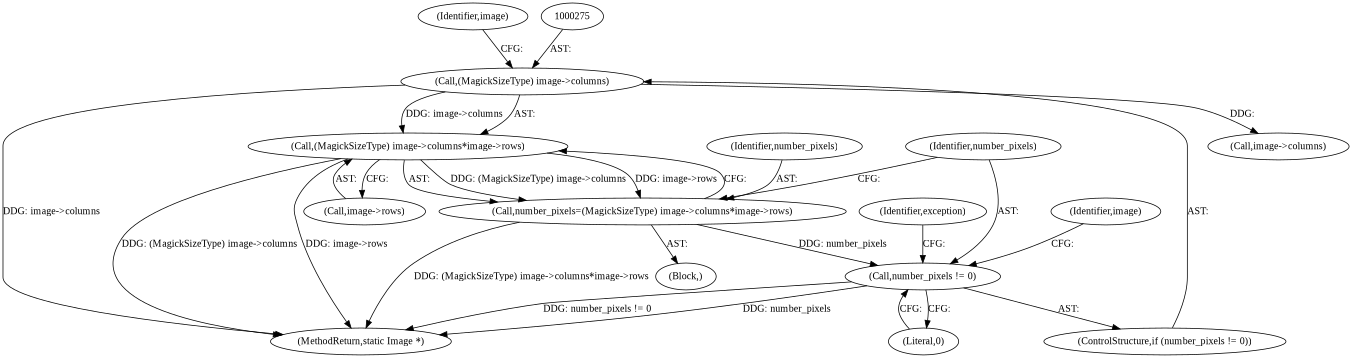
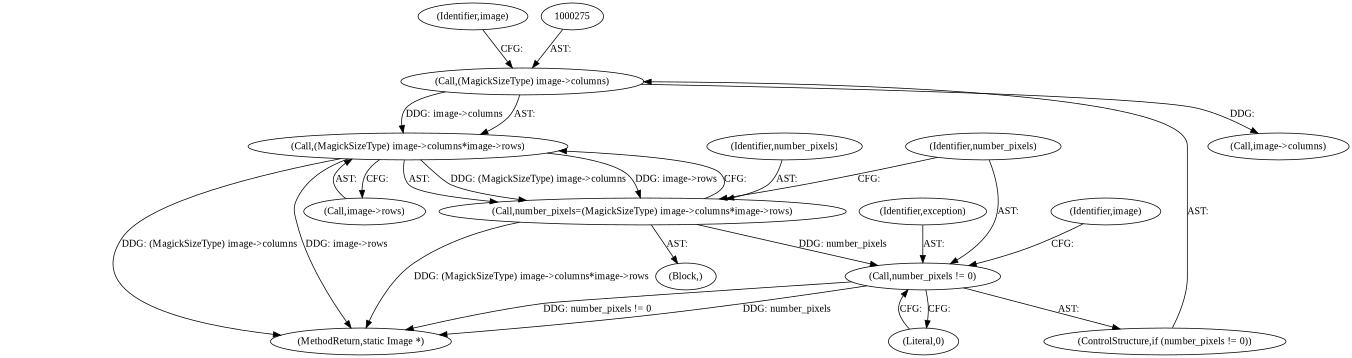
  digraph {
    fontname="Liberation Serif"
    node [fontname="Liberation Serif"]
    edge [fontname="Liberation Serif"]
    n1 [label="(Call,(MagickSizeType) image->columns)"]
    n2 [label="(Call,(MagickSizeType) image->columns*image->rows)"]
    n3 [label="(MethodReturn,static Image *)"]
    n4 [label="(Call,image->columns)"]
    n5 [label="(Call,number_pixels=(MagickSizeType) image->columns*image->rows)"]
    n6 [label="(Call,image->rows)"]
    n7 [label="(Call,number_pixels != 0)"]
    n8 [label="(Block,)"]
    n9 [label="(ControlStructure,if (number_pixels != 0))"]
    n10 [label="(Literal,0)"]
    n11 [label="(Identifier,number_pixels)"]
    n12 [label="(Identifier,image)"]
    n13 [label="(Identifier,number_pixels)"]
    n14 [label="(Identifier,image)"]
    n15 [label="(Identifier,exception)"]
    1000275
    n1 -> n2 [label="AST: "]
    n1 -> n2 [label="DDG: image->columns"]
-   n1 -> n3 [label="DDG: image->columns"]
    n1 -> n4 [label="DDG: "]
    n2 -> n3 [label="DDG: (MagickSizeType) image->columns"]
    n2 -> n3 [label="DDG: image->rows"]
    n2 -> n5 [label="AST: "]
    n2 -> n5 [label="DDG: (MagickSizeType) image->columns"]
    n2 -> n5 [label="DDG: image->rows"]
    n2 -> n6 [label="CFG: "]
    n5 -> n2 [label="CFG: "]
    n5 -> n3 [label="DDG: (MagickSizeType) image->columns*image->rows"]
    n5 -> n7 [label="DDG: number_pixels"]
    n5 -> n8 [label="AST: "]
    n6 -> n2 [label="AST: "]
    n7 -> n3 [label="DDG: number_pixels"]
    n7 -> n3 [label="DDG: number_pixels != 0"]
    n7 -> n9 [label="AST: "]
    n7 -> n10 [label="CFG: "]
    n9 -> n1 [label="AST: "]
    n10 -> n7 [label="CFG: "]
    n11 -> n5 [label="CFG: "]
    n11 -> n7 [label="AST: "]
    n12 -> n1 [label="CFG: "]
    n13 -> n5 [label="AST: "]
    n14 -> n7 [label="CFG: "]
-   n15 -> n7 [label="CFG: "]
+   n15 -> n7 [label="AST: "]
    1000275 -> n1 [label="AST: "]
  }
